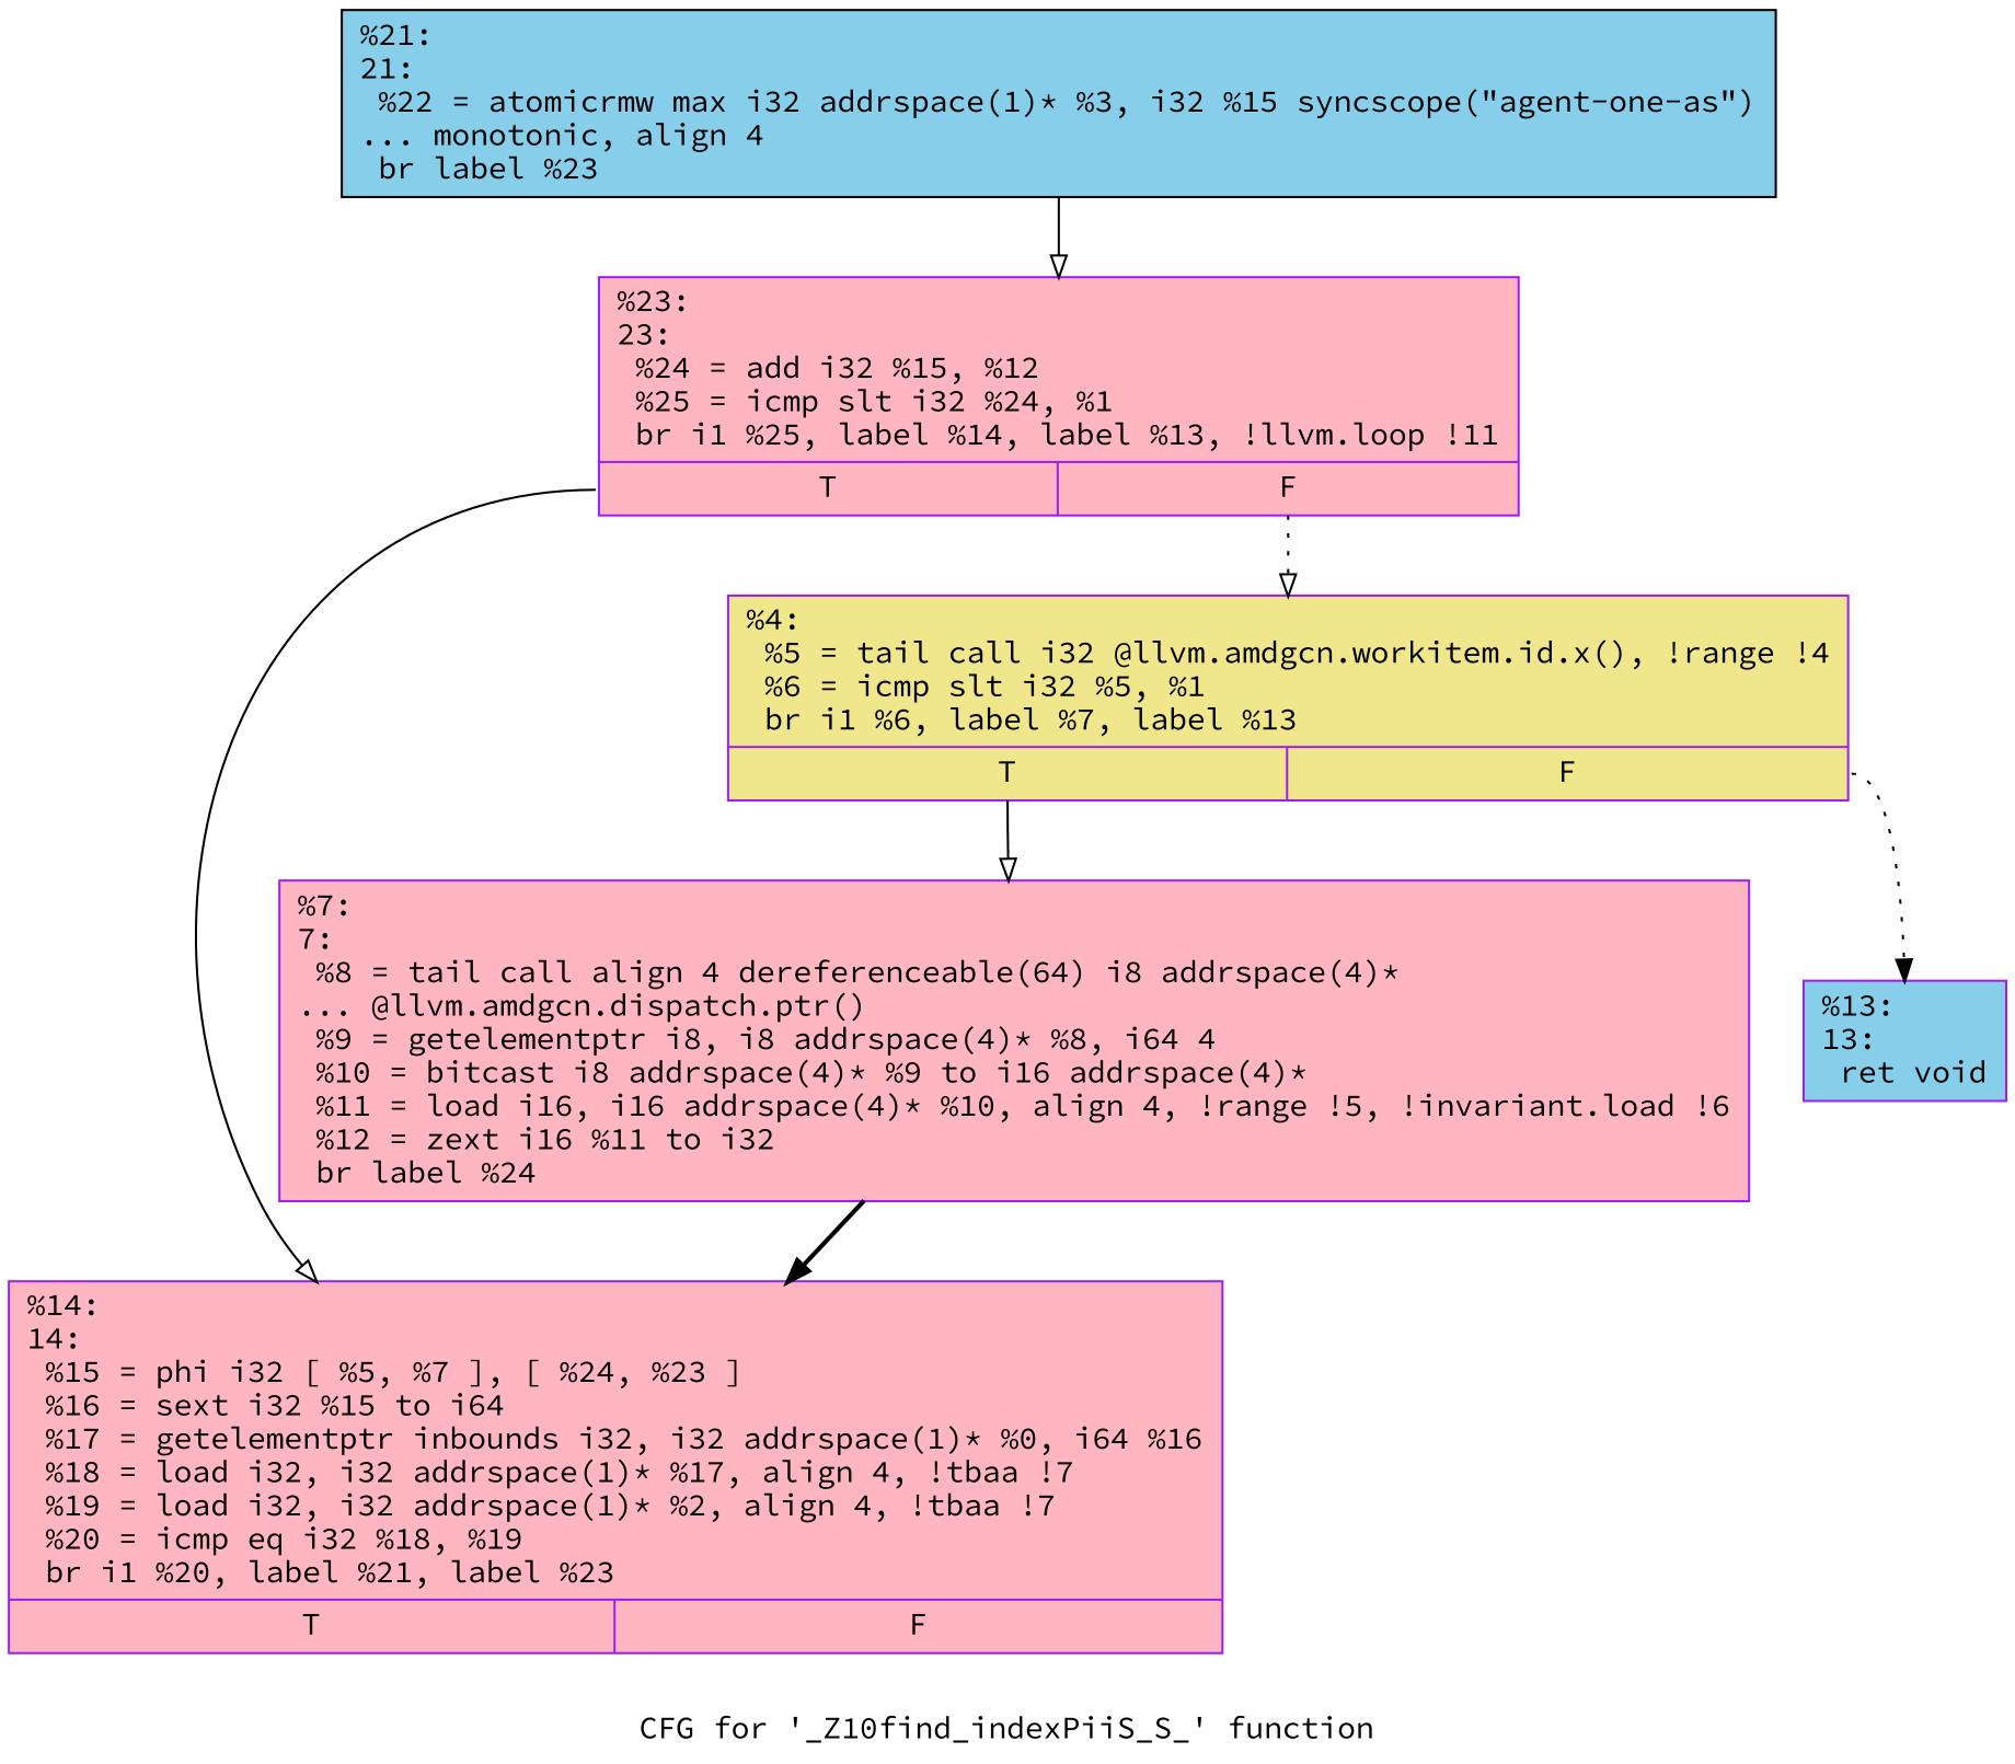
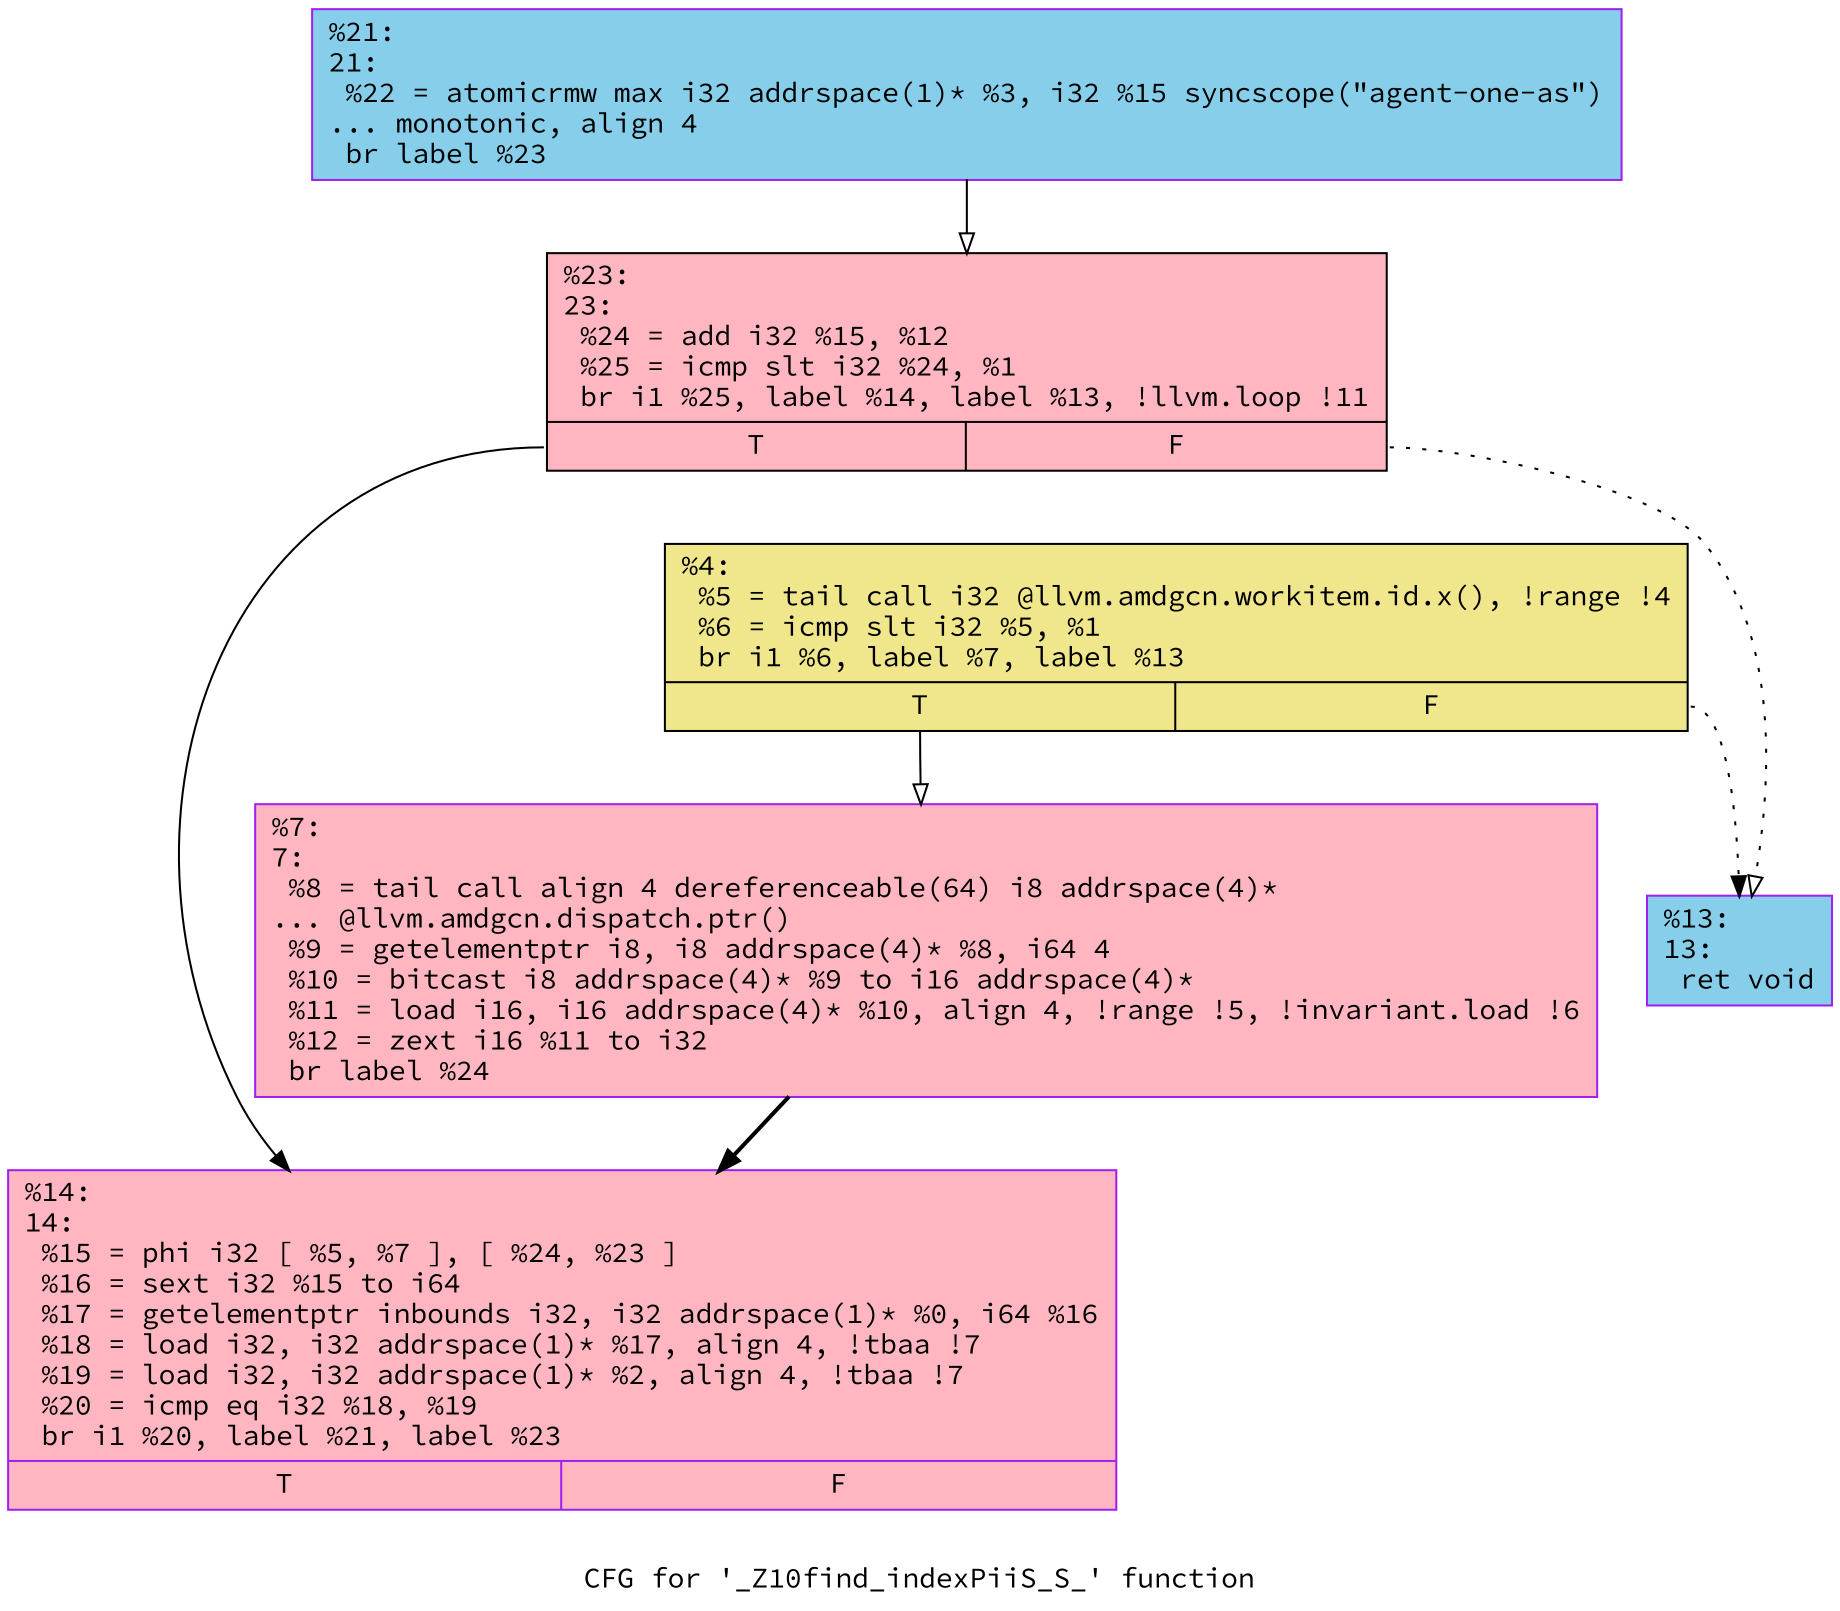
  digraph {
    fontname="Source Code Pro"
    label="CFG for '_Z10find_indexPiiS_S_' function"
    node [color=black fillcolor=lightpink fontname="Source Code Pro" shape=record style=filled]
    edge [arrowhead=onormal fontname="Source Code Pro" style=solid tailport=s0]
-   n1 [color=purple fillcolor=khaki label="{%4:\l  %5 = tail call i32 @llvm.amdgcn.workitem.id.x(), !range !4\l  %6 = icmp slt i32 %5, %1\l  br i1 %6, label %7, label %13\l|{<s0>T|<s1>F}}"]
+   n1 [fillcolor=khaki label="{%4:\l  %5 = tail call i32 @llvm.amdgcn.workitem.id.x(), !range !4\l  %6 = icmp slt i32 %5, %1\l  br i1 %6, label %7, label %13\l|{<s0>T|<s1>F}}"]
    n2 [color=purple label="{%7:\l7:                                                \l  %8 = tail call align 4 dereferenceable(64) i8 addrspace(4)*\l... @llvm.amdgcn.dispatch.ptr()\l  %9 = getelementptr i8, i8 addrspace(4)* %8, i64 4\l  %10 = bitcast i8 addrspace(4)* %9 to i16 addrspace(4)*\l  %11 = load i16, i16 addrspace(4)* %10, align 4, !range !5, !invariant.load !6\l  %12 = zext i16 %11 to i32\l  br label %24\l}"]
    n3 [color=purple fillcolor=skyblue label="{%13:\l13:                                               \l  ret void\l}"]
    n4 [color=purple label="{%14:\l14:                                               \l  %15 = phi i32 [ %5, %7 ], [ %24, %23 ]\l  %16 = sext i32 %15 to i64\l  %17 = getelementptr inbounds i32, i32 addrspace(1)* %0, i64 %16\l  %18 = load i32, i32 addrspace(1)* %17, align 4, !tbaa !7\l  %19 = load i32, i32 addrspace(1)* %2, align 4, !tbaa !7\l  %20 = icmp eq i32 %18, %19\l  br i1 %20, label %21, label %23\l|{<s0>T|<s1>F}}"]
-   n5 [fillcolor=skyblue label="{%21:\l21:                                               \l  %22 = atomicrmw max i32 addrspace(1)* %3, i32 %15 syncscope(\"agent-one-as\")\l... monotonic, align 4\l  br label %23\l}"]
-   n6 [color=purple label="{%23:\l23:                                               \l  %24 = add i32 %15, %12\l  %25 = icmp slt i32 %24, %1\l  br i1 %25, label %14, label %13, !llvm.loop !11\l|{<s0>T|<s1>F}}"]
+   n5 [color=purple fillcolor=skyblue label="{%21:\l21:                                               \l  %22 = atomicrmw max i32 addrspace(1)* %3, i32 %15 syncscope(\"agent-one-as\")\l... monotonic, align 4\l  br label %23\l}"]
+   n6 [label="{%23:\l23:                                               \l  %24 = add i32 %15, %12\l  %25 = icmp slt i32 %24, %1\l  br i1 %25, label %14, label %13, !llvm.loop !11\l|{<s0>T|<s1>F}}"]
    n1 -> n2
    n1 -> n3 [arrowhead=normal style=dotted tailport=s1]
    n2 -> n4 [arrowhead=normal style=bold]
    n5 -> n6
-   n6 -> n1 [style=dotted tailport=s1]
-   n6 -> n4
+   n6 -> n3 [style=dotted tailport=s1]
+   n6 -> n4 [arrowhead=normal]
  }
